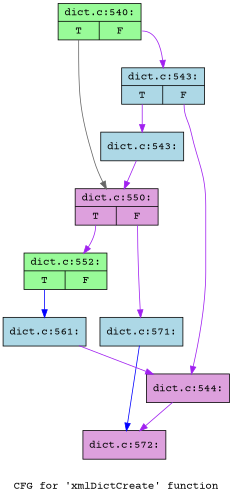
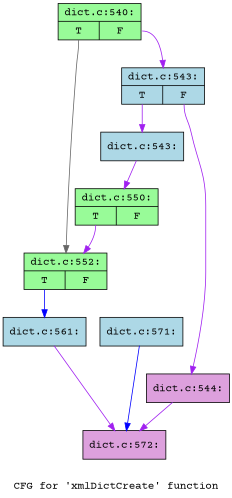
  digraph {
    fontname="Courier Prime"
    label="CFG for 'xmlDictCreate' function"
    node [fillcolor=lightblue fontname="Courier Prime" shape=record style=filled]
    edge [color=purple fontname="Courier Prime"]
    n1 [fillcolor=palegreen label="{dict.c:540:|{<s0>T|<s1>F}}"]
-   n2 [fillcolor=plum label="{dict.c:550:|{<s0>T|<s1>F}}"]
+   n2 [fillcolor=palegreen label="{dict.c:550:|{<s0>T|<s1>F}}"]
    n3 [label="{dict.c:543:|{<s0>T|<s1>F}}"]
    n4 [fillcolor=palegreen label="{dict.c:552:|{<s0>T|<s1>F}}"]
    n5 [label="{dict.c:571:}"]
    n6 [label="{dict.c:543:}"]
    n7 [fillcolor=plum label="{dict.c:544:}"]
    n8 [label="{dict.c:561:}"]
    n9 [fillcolor=plum label="{dict.c:572:}"]
-   n1 -> n2 [color=gray40 tailport=s0]
+   n1 -> n4 [color=gray40 tailport=s0]
    n1 -> n3 [tailport=s1]
    n2 -> n4 [tailport=s0]
-   n2 -> n5 [tailport=s1]
    n3 -> n6 [tailport=s0]
    n3 -> n7 [tailport=s1]
    n4 -> n8 [color=blue tailport=s0]
    n5 -> n9 [color=blue]
    n6 -> n2
    n7 -> n9
-   n8 -> n7
+   n8 -> n9
  }
